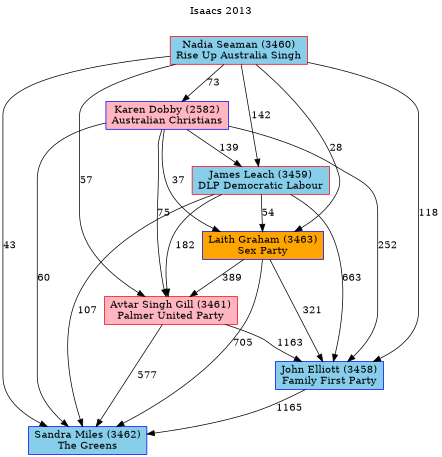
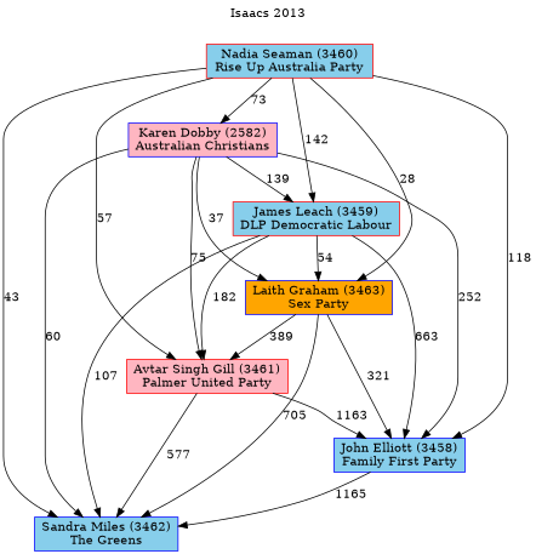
  digraph {
    label="Isaacs 2013"
    labelloc=t
    mclimit=10
    node [color=blue fillcolor=skyblue shape=box style=filled]
    n1 [color=red fillcolor=lightpink label="Avtar Singh Gill (3461)\nPalmer United Party"]
    n2 [label="John Elliott (3458)\nFamily First Party"]
    n3 [label="Sandra Miles (3462)\nThe Greens"]
    n4 [color=red label="James Leach (3459)\nDLP Democratic Labour"]
    n5 [fillcolor=orange label="Laith Graham (3463)\nSex Party"]
    n6 [fillcolor=lightpink label="Karen Dobby (2582)\nAustralian Christians"]
-   n7 [color=red label="Nadia Seaman (3460)\nRise Up Australia Singh"]
+   n7 [color=red label="Nadia Seaman (3460)\nRise Up Australia Party"]
    n1 -> n2 [label=1163]
    n1 -> n3 [label=577]
    n2 -> n3 [label=1165]
    n4 -> n1 [label=182]
    n4 -> n2 [label=663]
    n4 -> n3 [label=107]
    n4 -> n5 [label=54]
    n5 -> n1 [label=389]
    n5 -> n2 [label=321]
    n5 -> n3 [label=705]
    n6 -> n1 [label=75]
    n6 -> n2 [label=252]
    n6 -> n3 [label=60]
    n6 -> n4 [label=139]
    n6 -> n5 [label=37]
    n7 -> n1 [label=57]
    n7 -> n2 [label=118]
    n7 -> n3 [label=43]
    n7 -> n4 [label=142]
    n7 -> n5 [label=28]
    n7 -> n6 [label=73]
  }
